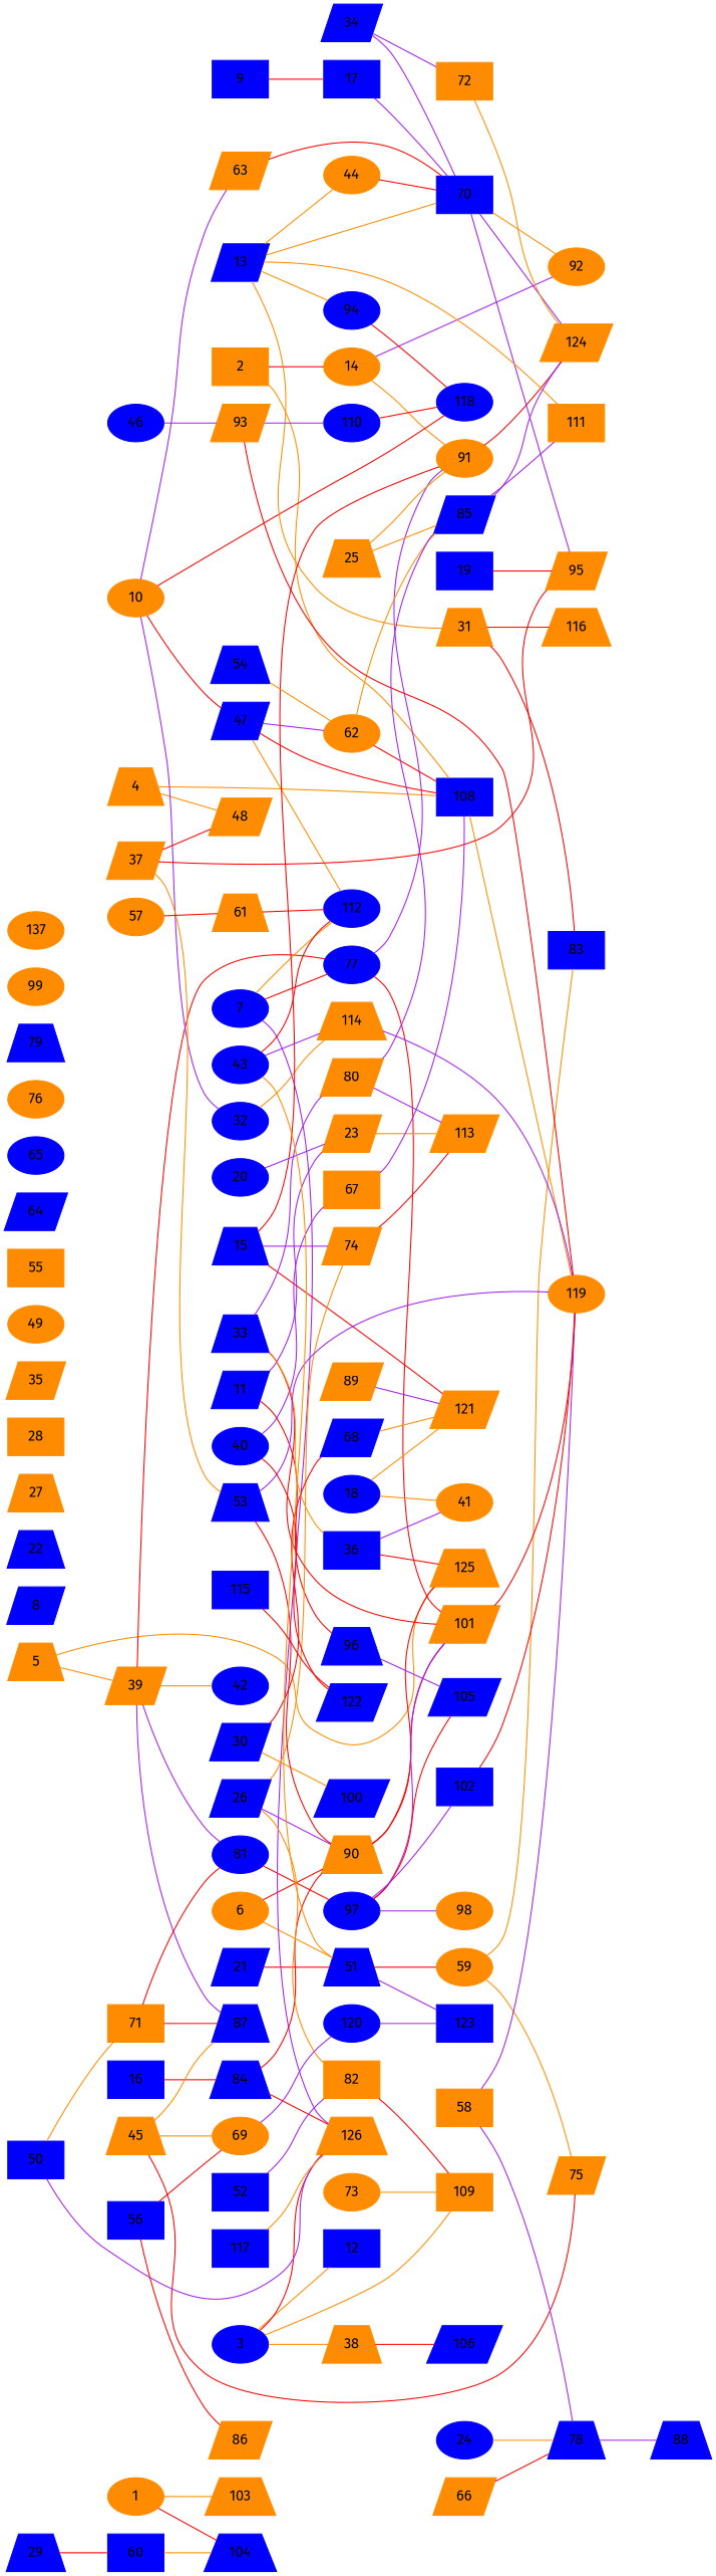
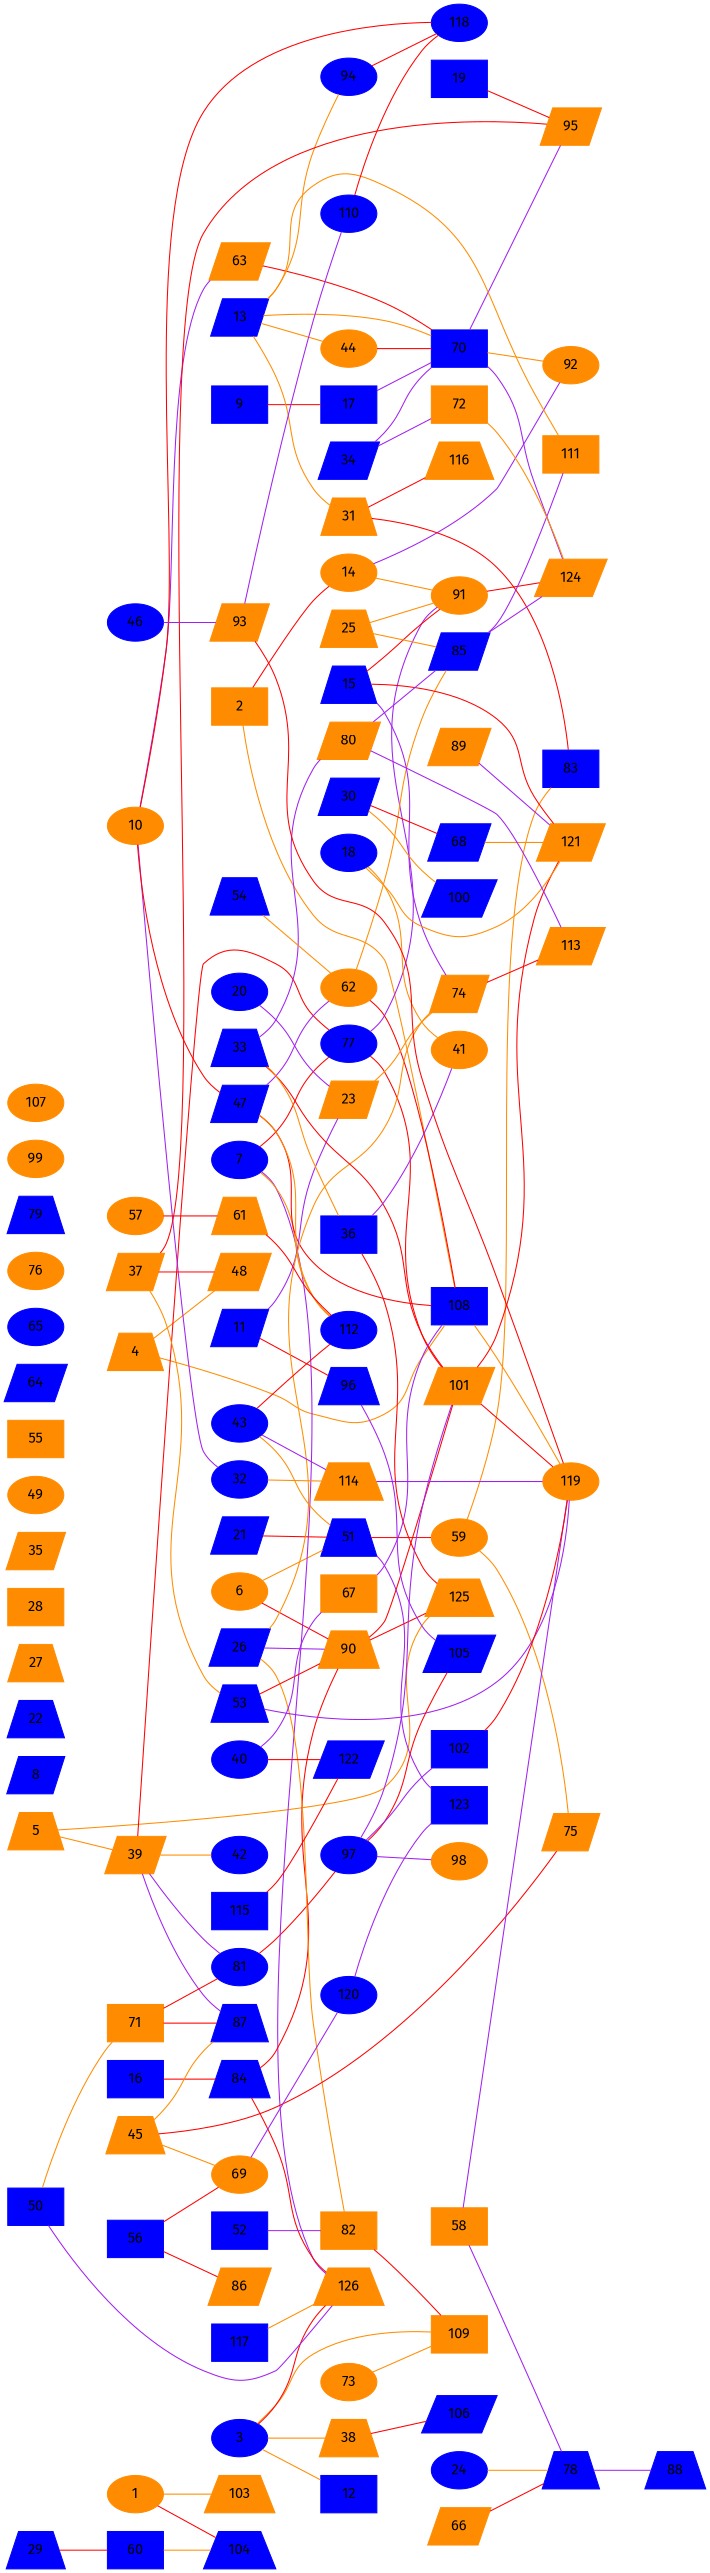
  graph {
    fontname="Fira Sans"
    rankdir=LR
    node [color=blue fontname="Fira Sans" shape=ellipse style=filled]
    edge [color=red fontname="Fira Sans"]
    1 [color=darkorange]
    103 [color=darkorange shape=trapezium]
    104 [shape=trapezium]
    2 [color=darkorange shape=box]
    14 [color=darkorange]
    108 [shape=box]
    91 [color=darkorange]
    92 [color=darkorange]
    119 [color=darkorange]
    12 [shape=box]
    3
    38 [color=darkorange shape=trapezium]
    109 [color=darkorange shape=box]
    126 [color=darkorange shape=trapezium]
    106 [shape=parallelogram]
    4 [color=darkorange shape=trapezium]
    48 [color=darkorange shape=parallelogram]
    5 [color=darkorange shape=trapezium]
    39 [color=darkorange shape=parallelogram]
    125 [color=darkorange shape=trapezium]
    77
    42
    81
    87 [shape=trapezium]
    6 [color=darkorange]
    51 [shape=trapezium]
    90 [color=darkorange shape=trapezium]
    59 [color=darkorange]
    123 [shape=box]
    98 [color=darkorange]
    7
    112
    101 [color=darkorange shape=parallelogram]
    8 [shape=parallelogram]
    9 [shape=box]
    17 [shape=box]
    70 [shape=box]
    10 [color=darkorange]
    32
    47 [shape=parallelogram]
    63 [color=darkorange shape=parallelogram]
    118
    114 [color=darkorange shape=trapezium]
    62 [color=darkorange]
    11 [shape=parallelogram]
    23 [color=darkorange shape=parallelogram]
    96 [shape=trapezium]
    113 [color=darkorange shape=parallelogram]
    105 [shape=parallelogram]
    13 [shape=parallelogram]
    31 [color=darkorange shape=trapezium]
    44 [color=darkorange]
    94
    111 [color=darkorange shape=box]
    83 [shape=box]
    116 [color=darkorange shape=trapezium]
    95 [color=darkorange shape=parallelogram]
    124 [color=darkorange shape=parallelogram]
    15 [shape=trapezium]
    74 [color=darkorange shape=parallelogram]
    121 [color=darkorange shape=parallelogram]
    16 [shape=box]
    84 [shape=trapezium]
    18
    41 [color=darkorange]
    19 [shape=box]
    20
    21 [shape=parallelogram]
    22 [shape=trapezium]
    78 [shape=trapezium]
    24
    88 [shape=trapezium]
    25 [color=darkorange shape=trapezium]
    85 [shape=parallelogram]
    26 [shape=parallelogram]
    82 [color=darkorange shape=box]
    27 [color=darkorange shape=trapezium]
    28 [color=darkorange shape=box]
    29 [shape=trapezium]
    60 [shape=box]
    30 [shape=parallelogram]
    68 [shape=parallelogram]
    100 [shape=parallelogram]
    33 [shape=trapezium]
    36 [shape=box]
    80 [color=darkorange shape=parallelogram]
    34 [shape=parallelogram]
    72 [color=darkorange shape=box]
    35 [color=darkorange shape=parallelogram]
    37 [color=darkorange shape=parallelogram]
    53 [shape=trapezium]
    97
    67 [color=darkorange shape=box]
    40
    122 [shape=parallelogram]
    43
    45 [color=darkorange shape=trapezium]
    69 [color=darkorange]
    75 [color=darkorange shape=parallelogram]
    120
    93 [color=darkorange shape=parallelogram]
    46
    110
    49 [color=darkorange]
    50 [shape=box]
    71 [color=darkorange shape=box]
    52 [shape=box]
    54 [shape=trapezium]
    55 [color=darkorange shape=box]
    56 [shape=box]
    86 [color=darkorange shape=parallelogram]
    57 [color=darkorange]
    61 [color=darkorange shape=trapezium]
    58 [color=darkorange shape=box]
    64 [shape=parallelogram]
    65
    66 [color=darkorange shape=parallelogram]
    73 [color=darkorange]
    76 [color=darkorange]
    79 [shape=trapezium]
    102 [shape=box]
    89 [color=darkorange shape=parallelogram]
    99 [color=darkorange]
-   107 [color=darkorange label=137]
+   107 [color=darkorange]
    115 [shape=box]
    117 [shape=box]
    1 -- 103 [color=darkorange]
    1 -- 104
    2 -- 14
    2 -- 108 [color=darkorange]
    14 -- 91 [color=darkorange]
    14 -- 92 [color=purple]
    108 -- 119 [color=darkorange]
    91 -- 124
    3 -- 12 [color=darkorange]
    3 -- 38 [color=darkorange]
    3 -- 109 [color=darkorange]
    3 -- 126
    38 -- 106
    4 -- 108 [color=darkorange]
    4 -- 48 [color=darkorange]
    5 -- 39 [color=darkorange]
    5 -- 125 [color=darkorange]
    39 -- 77
    39 -- 42 [color=darkorange]
    39 -- 81 [color=purple]
    39 -- 87 [color=purple]
    77 -- 91 [color=purple]
    77 -- 101
    81 -- 97
    6 -- 51 [color=darkorange]
    6 -- 90
    51 -- 59
    51 -- 123 [color=purple]
    90 -- 125
    90 -- 101
    59 -- 83 [color=darkorange]
    59 -- 75 [color=darkorange]
    7 -- 126 [color=purple]
    7 -- 77
    7 -- 112 [color=darkorange]
    101 -- 119
+   101 -- 121
    9 -- 17
    17 -- 70 [color=purple]
    70 -- 92 [color=darkorange]
    70 -- 95 [color=purple]
    70 -- 124 [color=purple]
    10 -- 32 [color=purple]
    10 -- 47
    10 -- 63 [color=purple]
    10 -- 118
    32 -- 114 [color=darkorange]
    47 -- 108
    47 -- 112 [color=darkorange]
    47 -- 62 [color=purple]
    63 -- 70
    114 -- 119 [color=purple]
    62 -- 108
    62 -- 85 [color=darkorange]
    11 -- 23 [color=purple]
    11 -- 96
-   23 -- 113 [color=darkorange]
+   23 -- 74 [color=darkorange]
    96 -- 105 [color=purple]
    13 -- 70 [color=darkorange]
    13 -- 31 [color=darkorange]
    13 -- 44 [color=darkorange]
    13 -- 94 [color=darkorange]
    13 -- 111 [color=darkorange]
    31 -- 83
    31 -- 116
    44 -- 70
    94 -- 118
    15 -- 91
    15 -- 74 [color=purple]
    15 -- 121
    74 -- 113
    16 -- 84
    84 -- 126
    84 -- 90
    18 -- 121 [color=darkorange]
    18 -- 41 [color=darkorange]
    19 -- 95
    20 -- 23 [color=purple]
    21 -- 51
    78 -- 88 [color=purple]
    24 -- 78 [color=darkorange]
    25 -- 91 [color=darkorange]
    25 -- 85 [color=darkorange]
    85 -- 111 [color=purple]
    85 -- 124 [color=purple]
    26 -- 90 [color=purple]
    26 -- 74 [color=darkorange]
    26 -- 82 [color=darkorange]
    82 -- 109
    29 -- 60
    60 -- 104 [color=darkorange]
    30 -- 68
    30 -- 100 [color=darkorange]
    68 -- 121 [color=darkorange]
    33 -- 101
    33 -- 36 [color=darkorange]
    33 -- 80 [color=purple]
    36 -- 125
    36 -- 41 [color=purple]
    80 -- 113 [color=purple]
    80 -- 85 [color=purple]
    34 -- 70 [color=purple]
    34 -- 72 [color=purple]
    72 -- 124 [color=darkorange]
    37 -- 48
    37 -- 95
    37 -- 53 [color=darkorange]
    53 -- 119 [color=purple]
    53 -- 90
    97 -- 98 [color=purple]
    97 -- 101 [color=purple]
    97 -- 105
    97 -- 102 [color=purple]
    67 -- 108 [color=purple]
    40 -- 67 [color=purple]
    40 -- 122
    43 -- 51 [color=darkorange]
    43 -- 112
    43 -- 114 [color=purple]
    45 -- 87 [color=darkorange]
    45 -- 69 [color=darkorange]
    45 -- 75
    69 -- 120 [color=purple]
    120 -- 123 [color=purple]
    93 -- 119
    93 -- 110 [color=purple]
    46 -- 93 [color=purple]
    110 -- 118
    50 -- 126 [color=purple]
    50 -- 71 [color=darkorange]
    71 -- 81
    71 -- 87
    52 -- 82 [color=purple]
    54 -- 62 [color=darkorange]
    56 -- 69
    56 -- 86
    57 -- 61
    61 -- 112
    58 -- 119 [color=purple]
    58 -- 78 [color=purple]
    66 -- 78
    73 -- 109 [color=darkorange]
    102 -- 119
    89 -- 121 [color=purple]
    115 -- 122
    117 -- 126 [color=darkorange]
  }
